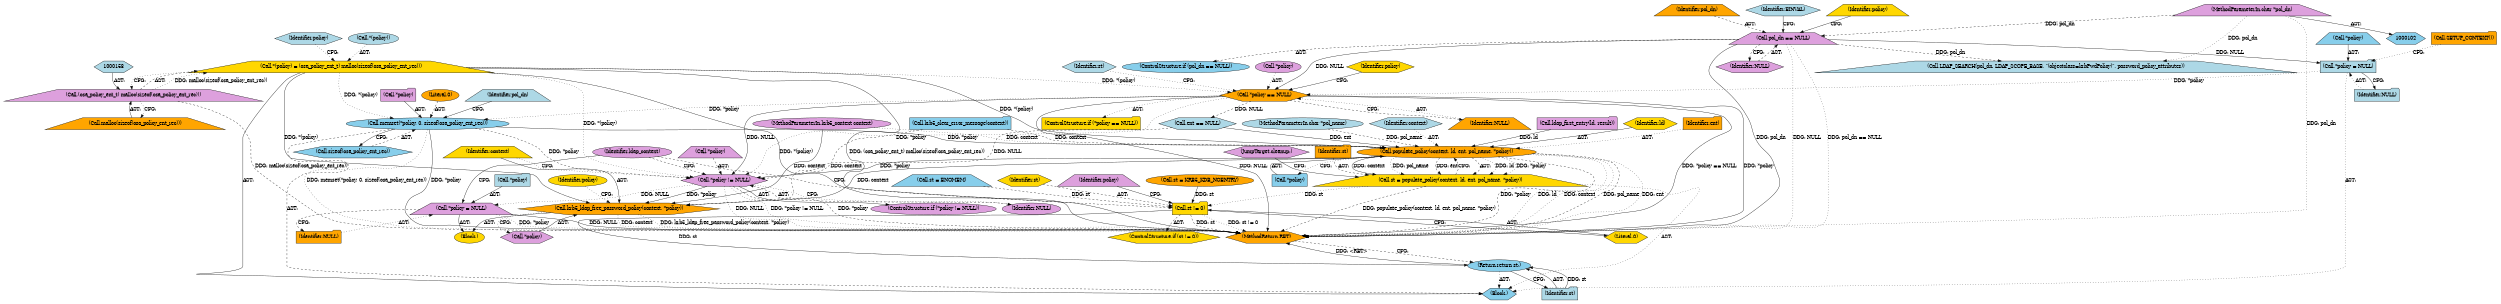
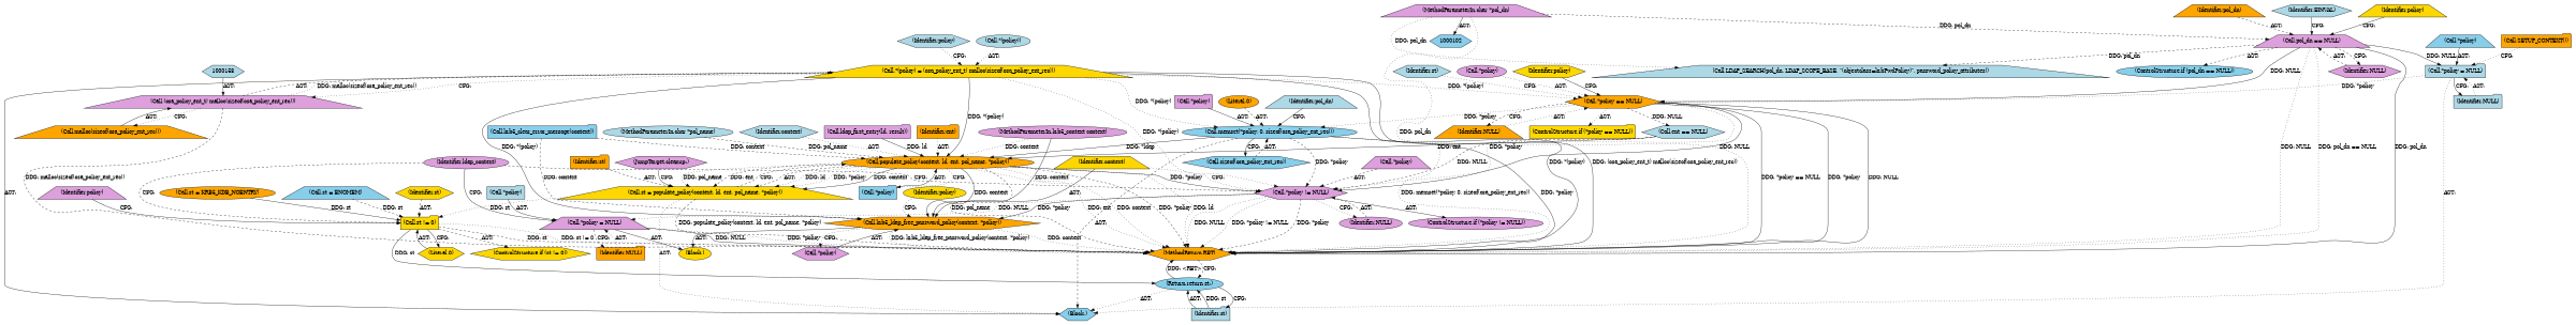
  digraph {
    node [fillcolor=plum shape=hexagon style=filled]
    edge [style=solid]
    n1 [fillcolor=skyblue label="(Call,memset(*policy, 0, sizeof(osa_policy_ent_rec)))" shape=ellipse]
    n2 [fillcolor=orange label="(Call,populate_policy(context, ld, ent, pol_name, *policy))" shape=ellipse]
    n3 [label="(Call,*policy != NULL)"]
    n4 [fillcolor=skyblue label="(Call,sizeof(osa_policy_ent_rec))"]
    n5 [fillcolor=skyblue label="(Block,)"]
    n6 [fillcolor=orange label="(MethodReturn,RET)"]
    n7 [fillcolor=orange label="(Call,krb5_ldap_free_password_policy(context, *policy))"]
    n8 [fillcolor=gold label="(Call,st = populate_policy(context, ld, ent, pol_name, *policy))" shape=trapezium]
    n9 [fillcolor=skyblue label="(Call,*policy)" shape=folder]
    n10 [label="(Call,*policy = NULL)" shape=trapezium]
    n11 [label="(Identifier,NULL)" shape=ellipse]
    n12 [label="(ControlStructure,if (*policy != NULL))" shape=ellipse]
    n13 [fillcolor=skyblue label="(Return,return st;)" shape=ellipse]
    n14 [fillcolor=orange label="(Call,*policy == NULL)"]
    n15 [fillcolor=lightblue label="(Call,ent == NULL)"]
    n16 [fillcolor=orange label="(Identifier,NULL)" shape=trapezium]
    n17 [fillcolor=gold label="(ControlStructure,if (*policy == NULL))" shape=folder]
    n18 [fillcolor=gold label="(Call,*(policy) = (osa_policy_ent_t) malloc(sizeof(osa_policy_ent_rec)))" shape=trapezium]
    n19 [label="(Call,(osa_policy_ent_t) malloc(sizeof(osa_policy_ent_rec)))" shape=trapezium]
    n20 [fillcolor=orange label="(Call,malloc(sizeof(osa_policy_ent_rec)))" shape=trapezium]
    n21 [fillcolor=gold label="(Block,)" shape=ellipse]
    n22 [label="(Call,*policy)"]
    n23 [fillcolor=lightblue label="(Call,*policy = NULL)" shape=folder]
    n24 [fillcolor=lightblue label="(Identifier,NULL)" shape=folder]
    n25 [label="(Call,pol_dn == NULL)" shape=trapezium]
    n26 [fillcolor=skyblue label="(ControlStructure,if (pol_dn == NULL))" shape=ellipse]
    n27 [label="(Identifier,NULL)"]
    n28 [fillcolor=lightblue label="(Call,LDAP_SEARCH(pol_dn, LDAP_SCOPE_BASE, \"(objectclass=krbPwdPolicy)\", password_policy_attributes))" shape=trapezium]
    n29 [label="(MethodParameterIn,char *pol_dn)" shape=trapezium]
    1000102 [fillcolor=skyblue]
    n31 [fillcolor=gold label="(Call,st != 0)" shape=folder]
    n32 [fillcolor=gold label="(Literal,0)"]
    n33 [fillcolor=gold label="(ControlStructure,if (st != 0))"]
    n34 [fillcolor=lightblue label="(Identifier,st)" shape=folder]
    n35 [fillcolor=orange label="(Identifier,NULL)" shape=folder]
    n36 [fillcolor=gold label="(Identifier,policy)" shape=ellipse]
    n37 [label="(JumpTarget,cleanup:)"]
    n38 [fillcolor=lightblue label="(Identifier,pol_dn)" shape=trapezium]
    n39 [fillcolor=gold label="(Identifier,context)" shape=trapezium]
    n40 [fillcolor=orange label="(Identifier,pol_dn)" shape=trapezium]
    n41 [fillcolor=lightblue label="(Call,*policy)" shape=folder]
    n42 [fillcolor=gold label="(Identifier,policy)"]
    n43 [fillcolor=orange label="(Call,st = KRB5_KDB_NOENTRY)" shape=ellipse]
    n44 [label="(Call,*policy)" shape=folder]
    n45 [fillcolor=lightblue label="(Identifier,EINVAL)"]
    n46 [fillcolor=skyblue label="(Call,st = ENOMEM)" shape=trapezium]
    n47 [fillcolor=orange label="(Call,SETUP_CONTEXT())" shape=folder]
    n48 [fillcolor=gold label="(Identifier,policy)" shape=trapezium]
    n49 [fillcolor=gold label="(Identifier,st)"]
    n50 [fillcolor=lightblue label="(Identifier,context)"]
    n51 [label="(Call,*policy)" shape=trapezium]
    n52 [fillcolor=lightblue label="(Identifier,policy)"]
    n53 [fillcolor=skyblue label="(Call,*policy)" shape=trapezium]
    n54 [fillcolor=orange label="(Literal,0)" shape=ellipse]
    n55 [fillcolor=orange label="(Identifier,st)" shape=folder]
    n56 [label="(Identifier,policy)" shape=trapezium]
    n57 [label="(Call,ldap_first_entry(ld, result))" shape=folder]
-   n58 [fillcolor=gold label="(Identifier,ld)"]
    n59 [fillcolor=lightblue label="(Call,*(policy))" shape=ellipse]
    n60 [fillcolor=lightblue label="(Identifier,st)"]
    n61 [label="(Call,*policy)" shape=ellipse]
    n62 [fillcolor=orange label="(Identifier,ent)" shape=folder]
    n63 [label="(MethodParameterIn,krb5_context context)" shape=ellipse]
    n64 [fillcolor=lightblue label="(MethodParameterIn,char *pol_name)" shape=ellipse]
    n65 [label="(Identifier,ldap_context)" shape=ellipse]
    n66 [fillcolor=skyblue label="(Call,krb5_clear_error_message(context))" shape=folder]
    1000158 [fillcolor=lightblue]
-   n1 -> n2 [label="DDG: *policy"]
+   n1 -> n2 [label="DDG: *ldap"]
    n1 -> n3 [label="DDG: *policy" style=dashed]
    n1 -> n4 [label="CFG: "]
    n1 -> n5 [label="AST: " style=dashed]
    n1 -> n6 [label="DDG: memset(*policy, 0, sizeof(osa_policy_ent_rec))" style=dotted]
    n1 -> n6 [label="DDG: *policy"]
    n2 -> n3 [label="DDG: *policy"]
    n2 -> n6 [label="DDG: ld" style=dotted]
    n2 -> n6 [label="DDG: context" style=dotted]
    n2 -> n6 [label="DDG: pol_name" style=dashed]
    n2 -> n6 [label="DDG: ent" style=dotted]
    n2 -> n6 [label="DDG: *policy" style=dashed]
    n2 -> n7 [label="DDG: context"]
    n2 -> n8 [label="AST: " style=dashed]
    n2 -> n8 [label="DDG: ld" style=dotted]
    n2 -> n8 [label="DDG: *policy" style=dotted]
    n2 -> n8 [label="DDG: context"]
    n2 -> n8 [label="DDG: pol_name" style=dotted]
    n2 -> n8 [label="DDG: ent" style=dashed]
    n2 -> n9 [label="CFG: " style=dotted]
    n3 -> n6 [label="DDG: *policy" style=dashed]
    n3 -> n6 [label="DDG: NULL" style=dotted]
    n3 -> n6 [label="DDG: *policy != NULL" style=dotted]
    n3 -> n7 [label="DDG: *policy"]
    n3 -> n10 [label="DDG: NULL" style=dotted]
    n3 -> n11 [label="CFG: " style=dotted]
    n3 -> n12 [label="AST: "]
    n4 -> n1 [label="AST: " style=dashed]
    n6 -> n13 [label="CFG: " style=dashed]
    n7 -> n6 [label="DDG: context" style=dotted]
    n7 -> n6 [label="DDG: krb5_ldap_free_password_policy(context, *policy)" style=dotted]
    n7 -> n21 [label="AST: "]
    n7 -> n22 [label="CFG: " style=dotted]
    n8 -> n2 [label="CFG: " style=dashed]
    n8 -> n5 [label="AST: " style=dotted]
    n8 -> n6 [label="DDG: populate_policy(context, ld, ent, pol_name, *policy)" style=dashed]
    n8 -> n31 [label="DDG: st" style=dotted]
    n9 -> n2 [label="AST: "]
    n10 -> n6 [label="DDG: *policy" style=dotted]
    n10 -> n6 [label="DDG: NULL"]
    n10 -> n21 [label="AST: "]
    n10 -> n35 [label="CFG: " style=dashed]
    n11 -> n3 [label="AST: " style=dashed]
    n13 -> n5 [label="AST: " style=dotted]
    n13 -> n6 [label="DDG: <RET>"]
    n13 -> n34 [label="CFG: "]
    n14 -> n1 [label="DDG: *policy" style=dotted]
    n14 -> n3 [label="DDG: *policy" style=dotted]
    n14 -> n3 [label="DDG: NULL"]
    n14 -> n6 [label="DDG: *policy == NULL"]
    n14 -> n6 [label="DDG: *policy"]
    n14 -> n6 [label="DDG: NULL"]
    n14 -> n15 [label="DDG: NULL" style=dashed]
    n14 -> n16 [label="CFG: " style=dashed]
    n14 -> n17 [label="AST: " style=dotted]
    n15 -> n2 [label="DDG: ent"]
    n15 -> n3 [label="DDG: NULL" style=dashed]
    n16 -> n14 [label="AST: " style=dotted]
    n18 -> n1 [label="DDG: *(policy)" style=dotted]
    n18 -> n2 [label="DDG: *(policy)"]
    n18 -> n3 [label="DDG: *(policy)" style=dotted]
    n18 -> n5 [label="AST: "]
    n18 -> n6 [label="DDG: (osa_policy_ent_t) malloc(sizeof(osa_policy_ent_rec))"]
    n18 -> n6 [label="DDG: *(policy)"]
    n18 -> n7 [label="DDG: *(policy)"]
    n18 -> n14 [label="DDG: *(policy)" style=dotted]
    n18 -> n19 [label="CFG: " style=dotted]
    n19 -> n6 [label="DDG: malloc(sizeof(osa_policy_ent_rec))" style=dashed]
    n19 -> n18 [label="AST: " style=dashed]
    n19 -> n18 [label="DDG: malloc(sizeof(osa_policy_ent_rec))" style=dotted]
    n19 -> n20 [label="CFG: " style=dotted]
    n20 -> n19 [label="AST: "]
    n22 -> n7 [label="AST: "]
    n23 -> n5 [label="AST: " style=dotted]
    n23 -> n14 [label="DDG: *policy" style=dotted]
    n23 -> n24 [label="CFG: "]
    n24 -> n23 [label="AST: " style=dotted]
    n25 -> n6 [label="DDG: pol_dn"]
    n25 -> n6 [label="DDG: NULL" style=dotted]
    n25 -> n6 [label="DDG: pol_dn == NULL" style=dotted]
    n25 -> n14 [label="DDG: NULL"]
    n25 -> n23 [label="DDG: NULL"]
    n25 -> n26 [label="AST: " style=dashed]
    n25 -> n27 [label="CFG: " style=dashed]
    n25 -> n28 [label="DDG: pol_dn" style=dashed]
    n27 -> n25 [label="AST: " style=dashed]
    n29 -> n6 [label="DDG: pol_dn" style=dotted]
    n29 -> n25 [label="DDG: pol_dn" style=dashed]
    n29 -> n28 [label="DDG: pol_dn" style=dotted]
    n29 -> 1000102 [label="AST: "]
    n31 -> n6 [label="DDG: st != 0" style=dotted]
    n31 -> n6 [label="DDG: st" style=dashed]
    n31 -> n13 [label="DDG: st"]
    n31 -> n32 [label="CFG: "]
    n31 -> n33 [label="AST: " style=dashed]
    n32 -> n31 [label="AST: "]
    n34 -> n13 [label="AST: "]
    n34 -> n13 [label="DDG: st"]
    n35 -> n10 [label="AST: " style=dotted]
    n36 -> n7 [label="CFG: " style=dotted]
    n37 -> n8 [label="CFG: "]
    n38 -> n1 [label="CFG: "]
    n39 -> n3 [label="CFG: " style=dotted]
    n39 -> n7 [label="AST: "]
    n40 -> n25 [label="AST: " style=dashed]
    n41 -> n10 [label="AST: "]
    n42 -> n14 [label="CFG: "]
    n43 -> n31 [label="DDG: st"]
    n44 -> n1 [label="AST: "]
    n45 -> n25 [label="CFG: "]
    n46 -> n31 [label="DDG: st" style=dashed]
    n47 -> n23 [label="CFG: " style=dotted]
    n48 -> n25 [label="CFG: "]
    n49 -> n31 [label="AST: " style=dashed]
    n50 -> n2 [label="AST: " style=dotted]
    n51 -> n3 [label="AST: " style=dashed]
    n52 -> n18 [label="CFG: " style=dotted]
    n53 -> n23 [label="AST: "]
    n54 -> n1 [label="AST: " style=dashed]
    n55 -> n8 [label="AST: " style=dashed]
    n56 -> n31 [label="CFG: "]
    n57 -> n2 [label="DDG: ld"]
-   n58 -> n2 [label="AST: "]
    n59 -> n18 [label="AST: " style=dotted]
    n60 -> n14 [label="CFG: " style=dotted]
    n61 -> n14 [label="AST: " style=dotted]
    n62 -> n2 [label="AST: " style=dotted]
    n63 -> n2 [label="DDG: context" style=dotted]
    n63 -> n7 [label="DDG: context"]
    n64 -> n2 [label="DDG: pol_name" style=dashed]
    n65 -> n3 [label="CFG: " style=dashed]
    n65 -> n10 [label="CFG: "]
    n65 -> n31 [label="CFG: " style=dashed]
    n66 -> n2 [label="DDG: context" style=dashed]
    n66 -> n7 [label="DDG: context" style=dashed]
    1000158 -> n19 [label="AST: "]
  }
